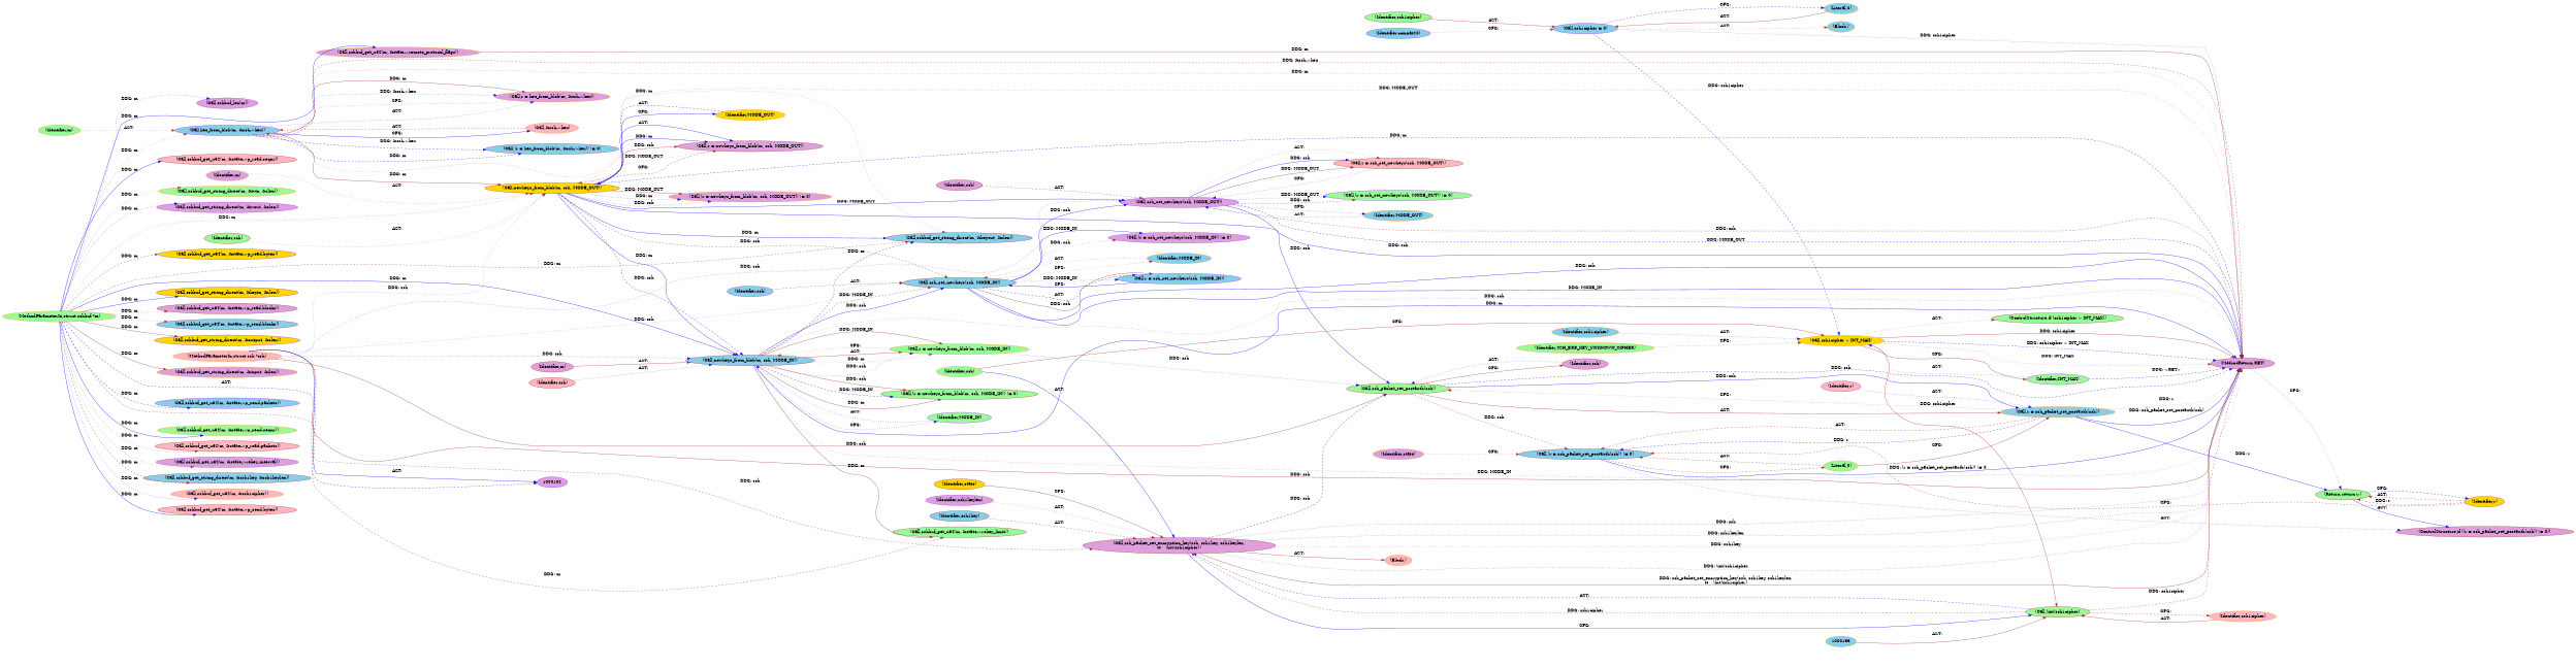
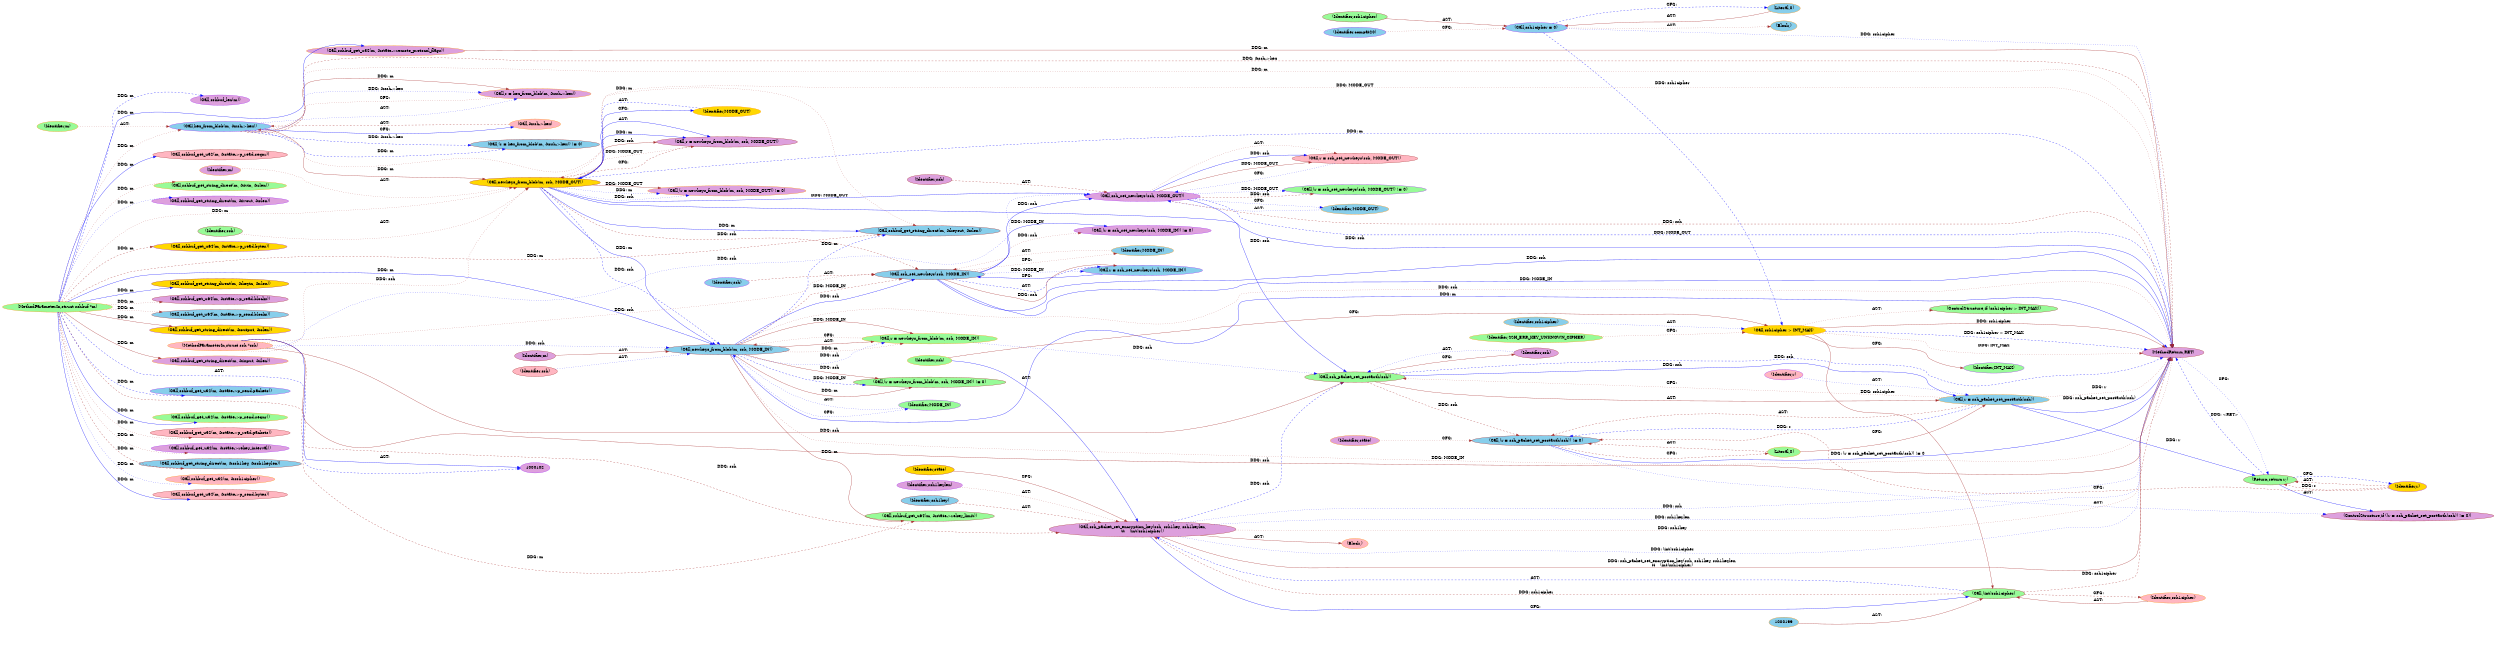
  digraph {
    rankdir=LR
    node [color=brown fillcolor=skyblue style=filled]
    edge [color=brown style=dotted]
    n1 [fillcolor=palegreen label="(Call,ssh_packet_set_postauth(ssh))"]
    n2 [label="(Call,(r = ssh_packet_set_postauth(ssh)) != 0)"]
    n3 [color=darkorange label="(Call,r = ssh_packet_set_postauth(ssh))"]
    n4 [fillcolor=plum label="(MethodReturn,RET)"]
    n5 [fillcolor=plum label="(Identifier,ssh)"]
    n6 [color=darkorange fillcolor=palegreen label="(Literal,0)"]
    n7 [fillcolor=plum label="(ControlStructure,if ((r = ssh_packet_set_postauth(ssh)) != 0))"]
    n8 [fillcolor=palegreen label="(Return,return r;)"]
    n9 [fillcolor=plum label="(Call,ssh_packet_set_encryption_key(ssh, ssh1key, ssh1keylen,\n\t\t    (int)ssh1cipher))"]
    n10 [fillcolor=palegreen label="(Call,(int)ssh1cipher)"]
    n11 [color=darkorange fillcolor=lightpink label="(Block,)"]
    n12 [color=darkorange fillcolor=lightpink label="(Identifier,ssh1cipher)"]
    n13 [color=darkorange fillcolor=lightpink label="(MethodParameterIn,struct ssh *ssh)"]
    n14 [label="(Call,ssh_set_newkeys(ssh, MODE_IN))"]
    n15 [fillcolor=gold label="(Call,newkeys_from_blob(m, ssh, MODE_OUT))"]
    n16 [label="(Call,newkeys_from_blob(m, ssh, MODE_IN))"]
    n17 [color=purple fillcolor=plum label="(Call,ssh_set_newkeys(ssh, MODE_OUT))"]
    1000102 [color=purple fillcolor=plum]
    n19 [color=purple fillcolor=plum label="(Call,(r = ssh_set_newkeys(ssh, MODE_IN)) != 0)"]
    n20 [color=purple label="(Call,r = ssh_set_newkeys(ssh, MODE_IN))"]
    n21 [color=darkorange label="(Identifier,MODE_IN)"]
    n22 [color=darkorange fillcolor=plum label="(Call,(r = newkeys_from_blob(m, ssh, MODE_OUT)) != 0)"]
    n23 [color=darkorange fillcolor=gold label="(Identifier,MODE_OUT)"]
    n24 [fillcolor=plum label="(Call,r = newkeys_from_blob(m, ssh, MODE_OUT))"]
    n25 [label="(Call,sshbuf_get_string_direct(m, &keyout, &slen))"]
    n26 [fillcolor=palegreen label="(Call,sshbuf_get_u64(m, &state->rekey_limit))"]
    n27 [fillcolor=palegreen label="(Call,(r = newkeys_from_blob(m, ssh, MODE_IN)) != 0)"]
    n28 [color=purple fillcolor=palegreen label="(Identifier,MODE_IN)"]
    n29 [color=darkorange fillcolor=palegreen label="(Call,r = newkeys_from_blob(m, ssh, MODE_IN))"]
    n30 [color=purple fillcolor=palegreen label="(Call,(r = ssh_set_newkeys(ssh, MODE_OUT)) != 0)"]
    n31 [fillcolor=lightpink label="(Call,r = ssh_set_newkeys(ssh, MODE_OUT))"]
    n32 [color=darkorange label="(Identifier,MODE_OUT)"]
    n33 [color=darkorange fillcolor=gold label="(Call,ssh1cipher > INT_MAX)"]
    n34 [color=purple fillcolor=palegreen label="(Identifier,INT_MAX)"]
    n35 [fillcolor=palegreen label="(ControlStructure,if (ssh1cipher > INT_MAX))"]
    n36 [color=purple label="(Call,ssh1cipher = 0)"]
    n37 [color=darkorange label="(Literal,0)"]
    n38 [color=darkorange label="(Block,)"]
    n39 [color=purple label="(Call,kex_from_blob(m, &ssh->kex))"]
    n40 [color=darkorange fillcolor=lightpink label="(Call,&ssh->kex)"]
    n41 [label="(Call,(r = kex_from_blob(m, &ssh->kex)) != 0)"]
    n42 [color=darkorange fillcolor=plum label="(Call,r = kex_from_blob(m, &ssh->kex))"]
    n43 [color=darkorange fillcolor=palegreen label="(MethodParameterIn,struct sshbuf *m)"]
    n44 [fillcolor=gold label="(Call,sshbuf_get_string_direct(m, &keyin, &rlen))"]
    n45 [fillcolor=plum label="(Call,sshbuf_get_u64(m, &state->p_read.blocks))"]
    n46 [label="(Call,sshbuf_get_u64(m, &state->p_send.blocks))"]
    n47 [color=purple fillcolor=gold label="(Call,sshbuf_get_string_direct(m, &output, &olen))"]
    n48 [color=darkorange fillcolor=plum label="(Call,sshbuf_get_string_direct(m, &input, &ilen))"]
    n49 [color=purple label="(Call,sshbuf_get_u32(m, &state->p_send.packets))"]
    n50 [color=darkorange fillcolor=plum label="(Call,sshbuf_get_u32(m, &state->remote_protocol_flags))"]
    n51 [color=darkorange fillcolor=palegreen label="(Call,sshbuf_get_u32(m, &state->p_send.seqnr))"]
    n52 [fillcolor=lightpink label="(Call,sshbuf_get_u32(m, &state->p_read.packets))"]
    n53 [color=purple fillcolor=plum label="(Call,sshbuf_get_u32(m, &state->rekey_interval))"]
    n54 [label="(Call,sshbuf_get_string_direct(m, &ssh1key, &ssh1keylen))"]
    n55 [color=darkorange fillcolor=lightpink label="(Call,sshbuf_get_u32(m, &ssh1cipher))"]
    n56 [fillcolor=lightpink label="(Call,sshbuf_get_u64(m, &state->p_send.bytes))"]
    n57 [color=purple fillcolor=plum label="(Call,sshbuf_len(m))"]
    n58 [fillcolor=lightpink label="(Call,sshbuf_get_u32(m, &state->p_read.seqnr))"]
    n59 [color=darkorange fillcolor=palegreen label="(Call,sshbuf_get_string_direct(m, &ivin, &rlen))"]
    n60 [color=purple fillcolor=plum label="(Call,sshbuf_get_string_direct(m, &ivout, &slen))"]
    n61 [color=purple fillcolor=gold label="(Call,sshbuf_get_u64(m, &state->p_read.bytes))"]
    n62 [color=purple fillcolor=gold label="(Identifier,r)"]
    n63 [color=darkorange label="(Identifier,ssh1cipher)"]
    n64 [fillcolor=plum label="(Identifier,ssh)"]
    n65 [fillcolor=palegreen label="(Identifier,ssh)"]
    n66 [color=darkorange fillcolor=palegreen label="(Identifier,ssh)"]
    n67 [color=darkorange fillcolor=plum label="(Identifier,state)"]
    n68 [color=purple fillcolor=lightpink label="(Identifier,r)"]
    n69 [color=darkorange fillcolor=palegreen label="(Identifier,m)"]
    n70 [fillcolor=lightpink label="(Identifier,ssh)"]
    n71 [color=purple fillcolor=plum label="(Identifier,ssh1keylen)"]
    n72 [fillcolor=palegreen label="(Identifier,ssh1cipher)"]
    n73 [color=purple label="(Identifier,ssh)"]
    n74 [fillcolor=gold label="(Identifier,state)"]
    n75 [label="(Identifier,ssh1key)"]
    n76 [fillcolor=plum label="(Identifier,m)"]
    n77 [color=darkorange fillcolor=palegreen label="(Identifier,SSH_ERR_KEY_UNKNOWN_CIPHER)"]
    n78 [color=purple label="(Identifier,compat20)"]
    n79 [color=darkorange fillcolor=plum label="(Identifier,m)"]
    1000199 [color=darkorange]
    n1 -> n2 [label="DDG: ssh" style=dashed]
    n1 -> n3 [label="AST: " style=solid]
    n1 -> n3 [color=blue label="DDG: ssh" style=solid]
    n1 -> n4 [color=blue label="DDG: ssh" style=dashed]
    n1 -> n5 [label="CFG: " style=solid]
    n2 -> n4 [color=blue label="DDG: (r = ssh_packet_set_postauth(ssh)) != 0" style=solid]
    n2 -> n6 [label="CFG: " style=dashed]
    n2 -> n7 [color=blue label="AST: "]
    n3 -> n1 [label="CFG: "]
    n3 -> n2 [label="AST: " style=dashed]
    n3 -> n2 [color=blue label="DDG: r" style=dashed]
    n3 -> n4 [color=blue label="DDG: ssh_packet_set_postauth(ssh)" style=solid]
    n3 -> n4 [label="DDG: r"]
    n3 -> n8 [color=blue label="DDG: r" style=solid]
    n4 -> n8 [color=blue label="CFG: "]
    n5 -> n1 [color=blue label="AST: "]
    n6 -> n2 [label="AST: " style=dashed]
    n6 -> n3 [label="CFG: " style=solid]
-   n34 -> n4 [color=blue label="DDG: <RET>" style=dashed]
+   n8 -> n4 [color=blue label="DDG: <RET>" style=dashed]
    n8 -> n7 [color=blue label="AST: " style=solid]
    n8 -> n62 [color=blue label="CFG: " style=dashed]
    n9 -> n1 [color=blue label="DDG: ssh" style=dashed]
    n9 -> n4 [label="DDG: ssh_packet_set_encryption_key(ssh, ssh1key, ssh1keylen,\n\t\t    (int)ssh1cipher)" style=solid]
    n9 -> n4 [color=blue label="DDG: ssh"]
    n9 -> n4 [color=blue label="DDG: ssh1keylen"]
    n9 -> n4 [label="DDG: ssh1key"]
    n9 -> n4 [color=blue label="DDG: (int)ssh1cipher"]
    n9 -> n10 [color=blue label="CFG: " style=solid]
    n9 -> n11 [label="AST: " style=solid]
    n10 -> n4 [label="DDG: ssh1cipher" style=dashed]
    n10 -> n9 [color=blue label="AST: " style=dashed]
    n10 -> n9 [label="DDG: ssh1cipher" style=dashed]
    n10 -> n12 [label="CFG: " style=dashed]
    n12 -> n10 [label="AST: " style=solid]
    n13 -> n1 [label="DDG: ssh" style=solid]
    n13 -> n4 [label="DDG: ssh" style=solid]
    n13 -> n9 [label="DDG: ssh" style=dashed]
    n13 -> n14 [label="DDG: ssh"]
    n13 -> n15 [label="DDG: ssh"]
    n13 -> n16 [color=blue label="DDG: ssh"]
    n13 -> n17 [color=blue label="DDG: ssh"]
    n13 -> 1000102 [color=blue label="AST: " style=solid]
    n14 -> n4 [color=blue label="DDG: MODE_IN" style=solid]
    n14 -> n4 [color=blue label="DDG: ssh" style=solid]
    n14 -> n17 [color=blue label="DDG: ssh" style=solid]
    n14 -> n19 [label="DDG: ssh"]
    n14 -> n19 [color=blue label="DDG: MODE_IN" style=solid]
    n14 -> n20 [color=blue label="AST: " style=dashed]
    n14 -> n20 [label="DDG: ssh" style=solid]
    n14 -> n20 [color=blue label="DDG: MODE_IN"]
    n14 -> n21 [label="CFG: "]
    n15 -> n4 [color=blue label="DDG: ssh" style=solid]
    n15 -> n4 [label="DDG: MODE_OUT"]
    n15 -> n4 [color=blue label="DDG: m" style=dashed]
    n15 -> n14 [label="DDG: ssh" style=dashed]
    n15 -> n16 [color=blue label="DDG: m" style=solid]
    n15 -> n16 [color=blue label="DDG: ssh" style=dashed]
    n15 -> n17 [color=blue label="DDG: MODE_OUT" style=solid]
    n15 -> n22 [color=blue label="DDG: m"]
    n15 -> n22 [color=blue label="DDG: ssh"]
    n15 -> n22 [label="DDG: MODE_OUT" style=solid]
    n15 -> n23 [color=blue label="CFG: " style=solid]
    n15 -> n24 [color=blue label="AST: " style=solid]
    n15 -> n24 [color=blue label="DDG: m" style=solid]
    n15 -> n24 [label="DDG: ssh" style=solid]
    n15 -> n24 [label="DDG: MODE_OUT"]
    n15 -> n25 [color=blue label="DDG: m" style=solid]
    n16 -> n4 [label="DDG: MODE_IN"]
    n16 -> n4 [label="DDG: ssh"]
    n16 -> n4 [color=blue label="DDG: m" style=solid]
    n16 -> n14 [color=blue label="DDG: ssh" style=solid]
    n16 -> n14 [label="DDG: MODE_IN" style=dashed]
    n16 -> n25 [color=blue label="DDG: m" style=dashed]
    n16 -> n26 [label="DDG: m" style=solid]
    n16 -> n27 [label="DDG: m" style=solid]
    n16 -> n27 [label="DDG: ssh" style=solid]
    n16 -> n27 [color=blue label="DDG: MODE_IN" style=dashed]
    n16 -> n28 [color=blue label="CFG: "]
    n16 -> n29 [label="AST: " style=solid]
    n16 -> n29 [label="DDG: m"]
    n16 -> n29 [color=blue label="DDG: ssh"]
    n16 -> n29 [label="DDG: MODE_IN" style=solid]
    n17 -> n1 [color=blue label="DDG: ssh" style=solid]
    n17 -> n4 [label="DDG: ssh" style=dashed]
    n17 -> n4 [color=blue label="DDG: MODE_OUT" style=dashed]
    n17 -> n30 [label="DDG: ssh" style=dashed]
    n17 -> n30 [color=blue label="DDG: MODE_OUT"]
    n17 -> n31 [label="AST: "]
    n17 -> n31 [color=blue label="DDG: ssh" style=solid]
    n17 -> n31 [label="DDG: MODE_OUT" style=solid]
    n17 -> n32 [color=blue label="CFG: "]
    n20 -> n14 [color=blue label="CFG: " style=solid]
    n21 -> n14 [label="AST: "]
    n23 -> n15 [color=blue label="AST: " style=dashed]
    n24 -> n15 [label="CFG: " style=dashed]
    n28 -> n16 [color=blue label="AST: "]
    n29 -> n1 [color=blue label="DDG: ssh"]
    n29 -> n16 [label="CFG: "]
    n31 -> n17 [color=blue label="CFG: "]
    n32 -> n17 [color=blue label="AST: "]
    n33 -> n4 [label="DDG: ssh1cipher" style=solid]
    n33 -> n4 [color=blue label="DDG: ssh1cipher > INT_MAX" style=dashed]
    n33 -> n4 [label="DDG: INT_MAX"]
    n33 -> n10 [label="DDG: ssh1cipher" style=solid]
    n33 -> n34 [label="CFG: " style=solid]
    n33 -> n35 [label="AST: "]
-   n34 -> n33 [color=blue label="AST: "]
    n36 -> n4 [color=blue label="DDG: ssh1cipher"]
    n36 -> n33 [color=blue label="DDG: ssh1cipher" style=dashed]
    n36 -> n37 [color=blue label="CFG: " style=dashed]
    n36 -> n38 [label="AST: "]
    n37 -> n36 [label="AST: " style=solid]
    n39 -> n4 [label="DDG: m"]
    n39 -> n4 [label="DDG: &ssh->kex" style=dashed]
    n39 -> n15 [label="DDG: m" style=solid]
    n39 -> n25 [label="DDG: m"]
    n39 -> n40 [color=blue label="CFG: " style=solid]
    n39 -> n41 [color=blue label="DDG: m" style=dashed]
    n39 -> n41 [color=blue label="DDG: &ssh->kex" style=dashed]
    n39 -> n42 [color=blue label="AST: "]
    n39 -> n42 [label="DDG: m" style=solid]
    n39 -> n42 [color=blue label="DDG: &ssh->kex"]
    n40 -> n39 [label="AST: " style=dashed]
    n42 -> n39 [label="CFG: "]
    n43 -> n15 [label="DDG: m"]
    n43 -> n16 [color=blue label="DDG: m" style=solid]
    n43 -> 1000102 [color=blue label="AST: " style=dashed]
    n43 -> n25 [label="DDG: m" style=dashed]
    n43 -> n26 [label="DDG: m" style=dashed]
    n43 -> n39 [label="DDG: m"]
    n43 -> n44 [color=blue label="DDG: m" style=solid]
    n43 -> n45 [label="DDG: m"]
    n43 -> n46 [label="DDG: m"]
    n43 -> n47 [label="DDG: m" style=solid]
    n43 -> n48 [label="DDG: m" style=solid]
    n43 -> n49 [color=blue label="DDG: m" style=dashed]
    n43 -> n50 [color=blue label="DDG: m" style=solid]
    n43 -> n51 [color=blue label="DDG: m" style=solid]
    n43 -> n52 [label="DDG: m"]
    n43 -> n53 [label="DDG: m"]
    n43 -> n54 [label="DDG: m" style=dashed]
    n43 -> n55 [color=blue label="DDG: m"]
    n43 -> n56 [color=blue label="DDG: m" style=solid]
-   n43 -> n57 [color=blue label="DDG: m"]
+   n43 -> n57 [color=blue label="DDG: m" style=dashed]
    n43 -> n58 [color=blue label="DDG: m" style=solid]
    n43 -> n59 [label="DDG: m"]
    n43 -> n60 [color=blue label="DDG: m"]
    n43 -> n61 [label="DDG: m" style=dashed]
    n50 -> n4 [label="DDG: m" style=solid]
    n62 -> n2 [label="CFG: " style=dashed]
    n62 -> n8 [label="AST: " style=dashed]
    n62 -> n8 [label="DDG: r" style=dashed]
    n63 -> n33 [color=blue label="AST: "]
    n64 -> n17 [label="AST: " style=dashed]
    n65 -> n15 [label="AST: "]
    n66 -> n9 [color=blue label="AST: " style=solid]
    n66 -> n33 [label="CFG: " style=solid]
    n67 -> n2 [label="CFG: "]
    n68 -> n3 [color=blue label="AST: "]
    n69 -> n39 [label="AST: "]
    n70 -> n16 [color=blue label="AST: "]
    n71 -> n9 [label="AST: "]
    n72 -> n36 [label="AST: " style=solid]
    n73 -> n14 [label="AST: " style=dashed]
    n74 -> n9 [label="CFG: " style=solid]
    n75 -> n9 [label="AST: " style=dashed]
    n76 -> n16 [label="AST: " style=solid]
    n77 -> n33 [label="CFG: "]
    n78 -> n36 [label="CFG: "]
    n79 -> n15 [label="AST: "]
    1000199 -> n10 [label="AST: " style=solid]
  }
